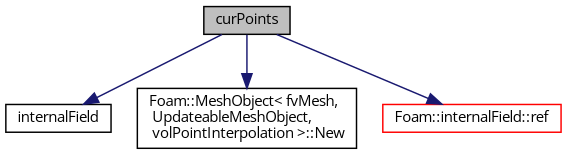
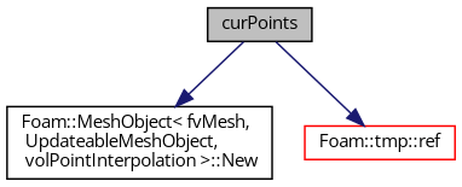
  digraph {
    fontname="Open Sans"
    rankdir=TB
    node [color=black fontname="Open Sans" fontsize=10 shape=record]
    edge [color=midnightblue fontname="Open Sans" fontsize=10 labelfontname=Helvetica labelfontsize=10 style=solid]
    n1 [fillcolor=grey75 fontcolor=black height=0.2 label=curPoints style=filled width=0.4]
-   n2 [height=0.2 label=internalField width=0.4]
    n3 [height=0.2 label="Foam::MeshObject\< fvMesh,\l UpdateableMeshObject,\l volPointInterpolation \>::New" width=0.4]
-   n4 [color=red height=0.2 label="Foam::internalField::ref" width=0.4]
-   n1 -> n2
+   n4 [color=red height=0.2 label="Foam::tmp::ref" width=0.4]
    n1 -> n3
    n1 -> n4
  }
